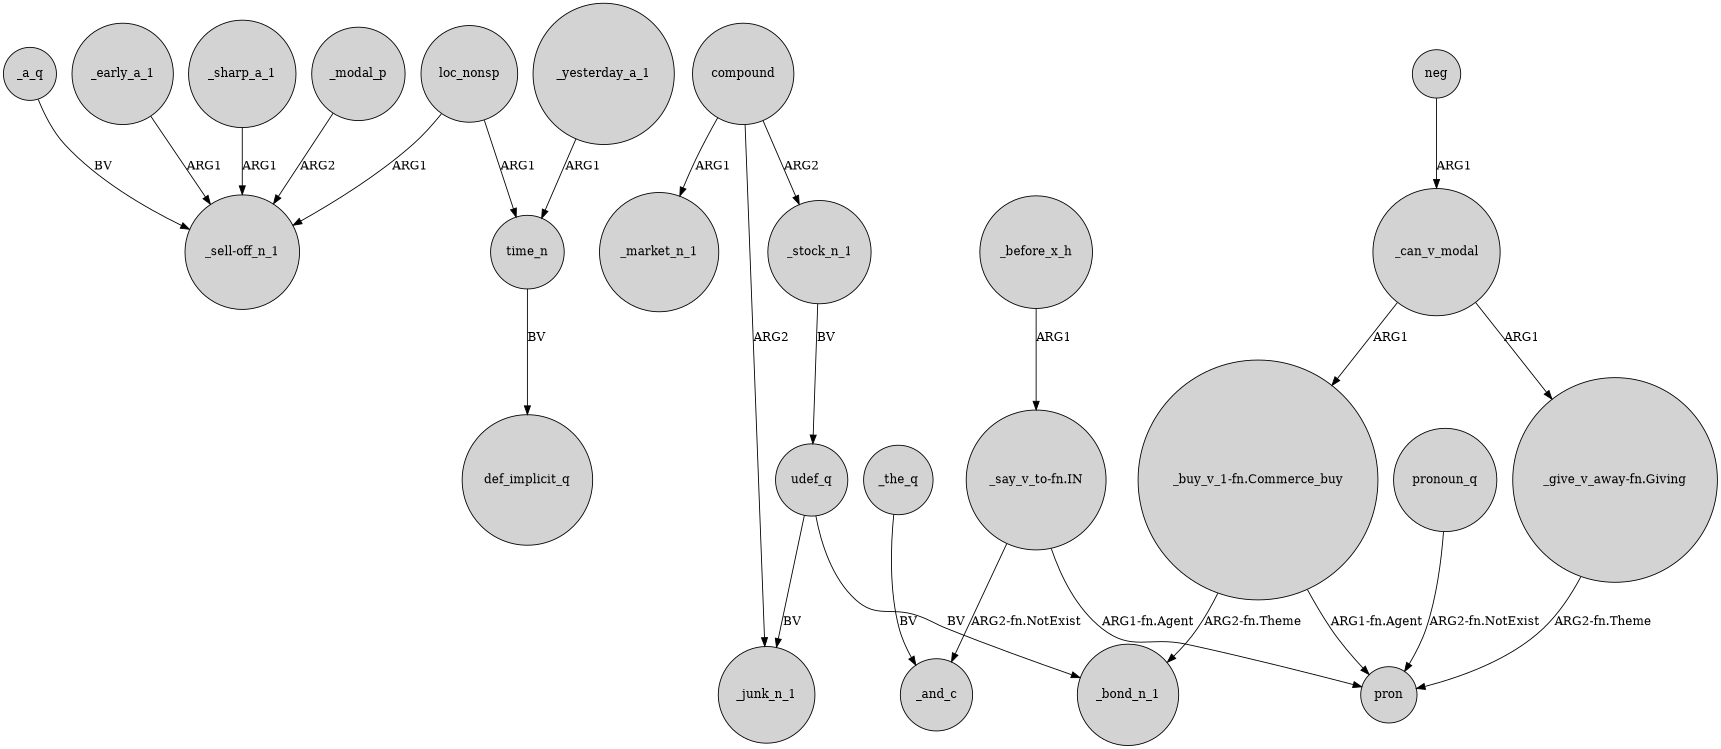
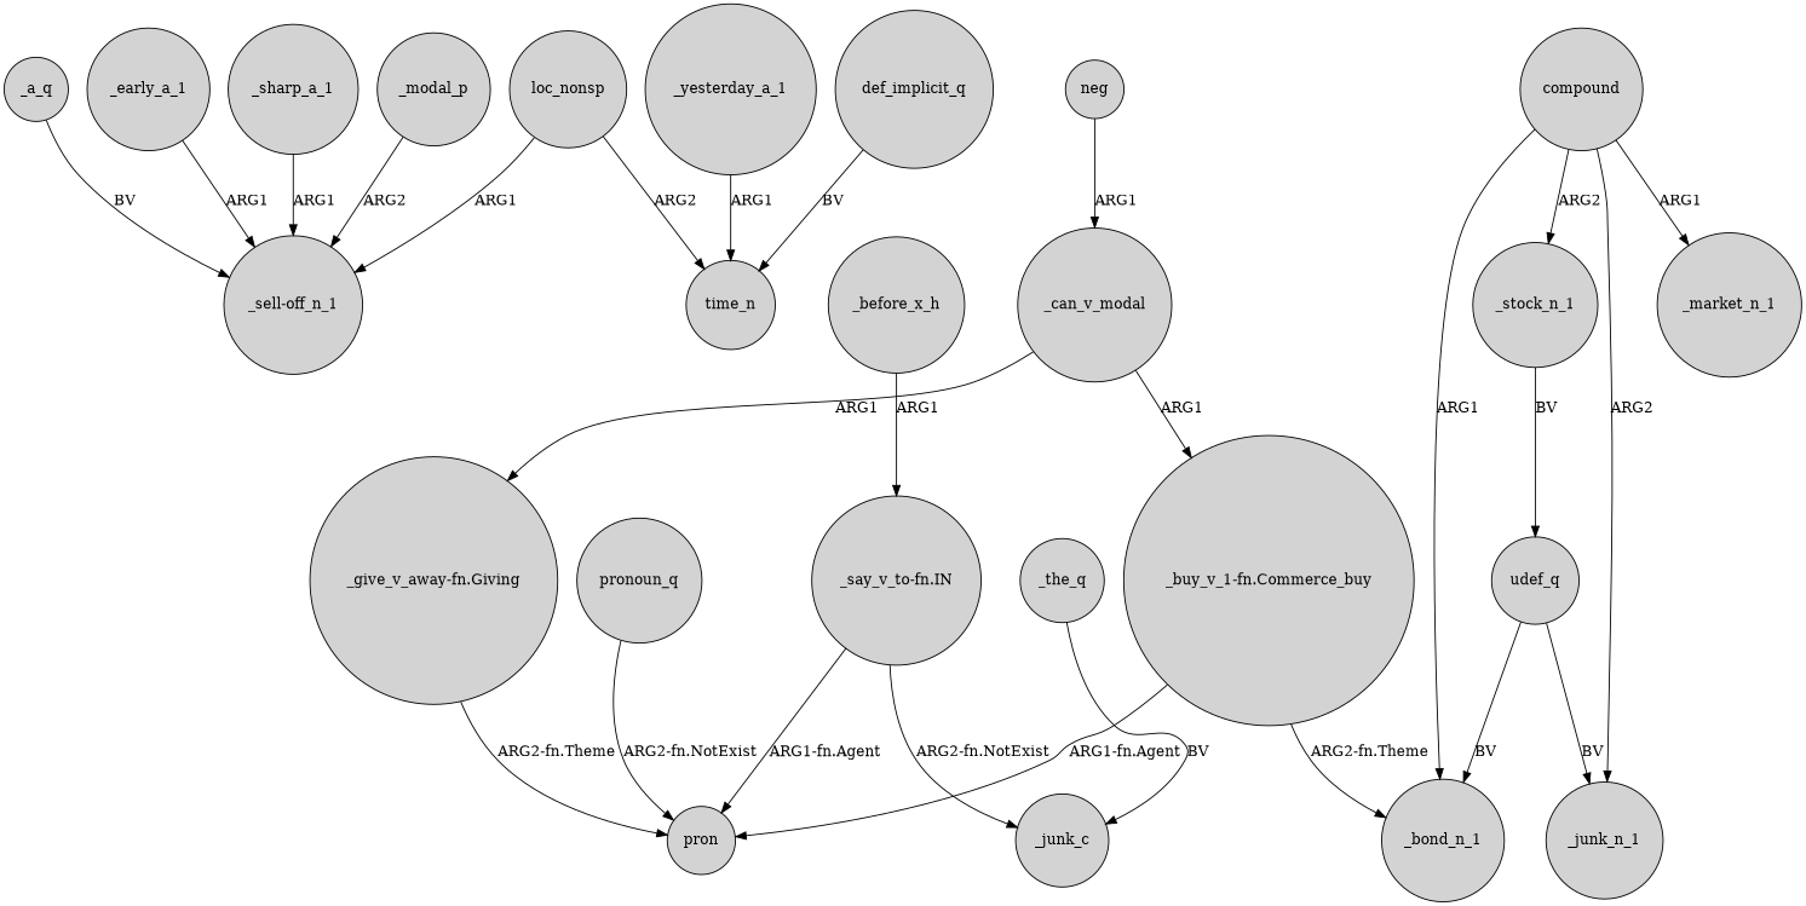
  digraph {
    node [shape=circle style=filled]
    _a_q
    "_sell-off_n_1"
    _yesterday_a_1
    time_n
    _before_x_h
    "_say_v_to-fn.IN"
    pron
-   _and_c
+   _and_c [label=_junk_c]
    _can_v_modal
    "_buy_v_1-fn.Commerce_buy"
    "_give_v_away-fn.Giving"
    _bond_n_1
    _early_a_1
    _sharp_a_1
    compound
    _market_n_1
    _junk_n_1
    _stock_n_1
    udef_q
    n20 [label=_modal_p]
    loc_nonsp
    pronoun_q
    _the_q
    neg
    def_implicit_q
    _a_q -> "_sell-off_n_1" [label=BV]
    _yesterday_a_1 -> time_n [label=ARG1]
    _before_x_h -> "_say_v_to-fn.IN" [label=ARG1]
    "_say_v_to-fn.IN" -> pron [label="ARG1-fn.Agent"]
    "_say_v_to-fn.IN" -> _and_c [label="ARG2-fn.NotExist"]
    _can_v_modal -> "_buy_v_1-fn.Commerce_buy" [label=ARG1]
    _can_v_modal -> "_give_v_away-fn.Giving" [label=ARG1]
    "_buy_v_1-fn.Commerce_buy" -> pron [label="ARG1-fn.Agent"]
    "_buy_v_1-fn.Commerce_buy" -> _bond_n_1 [label="ARG2-fn.Theme"]
    "_give_v_away-fn.Giving" -> pron [label="ARG2-fn.Theme"]
    _early_a_1 -> "_sell-off_n_1" [label=ARG1]
    _sharp_a_1 -> "_sell-off_n_1" [label=ARG1]
+   compound -> _bond_n_1 [label=ARG1]
    compound -> _market_n_1 [label=ARG1]
    compound -> _junk_n_1 [label=ARG2]
    compound -> _stock_n_1 [label=ARG2]
    _stock_n_1 -> udef_q [label=BV]
    udef_q -> _bond_n_1 [label=BV]
    udef_q -> _junk_n_1 [label=BV]
    n20 -> "_sell-off_n_1" [label=ARG2]
    loc_nonsp -> "_sell-off_n_1" [label=ARG1]
-   loc_nonsp -> time_n [label=ARG1]
+   loc_nonsp -> time_n [label=ARG2]
    pronoun_q -> pron [label="ARG2-fn.NotExist"]
    _the_q -> _and_c [label=BV]
    neg -> _can_v_modal [label=ARG1]
-   time_n -> def_implicit_q [label=BV]
+   def_implicit_q -> time_n [label=BV]
  }
